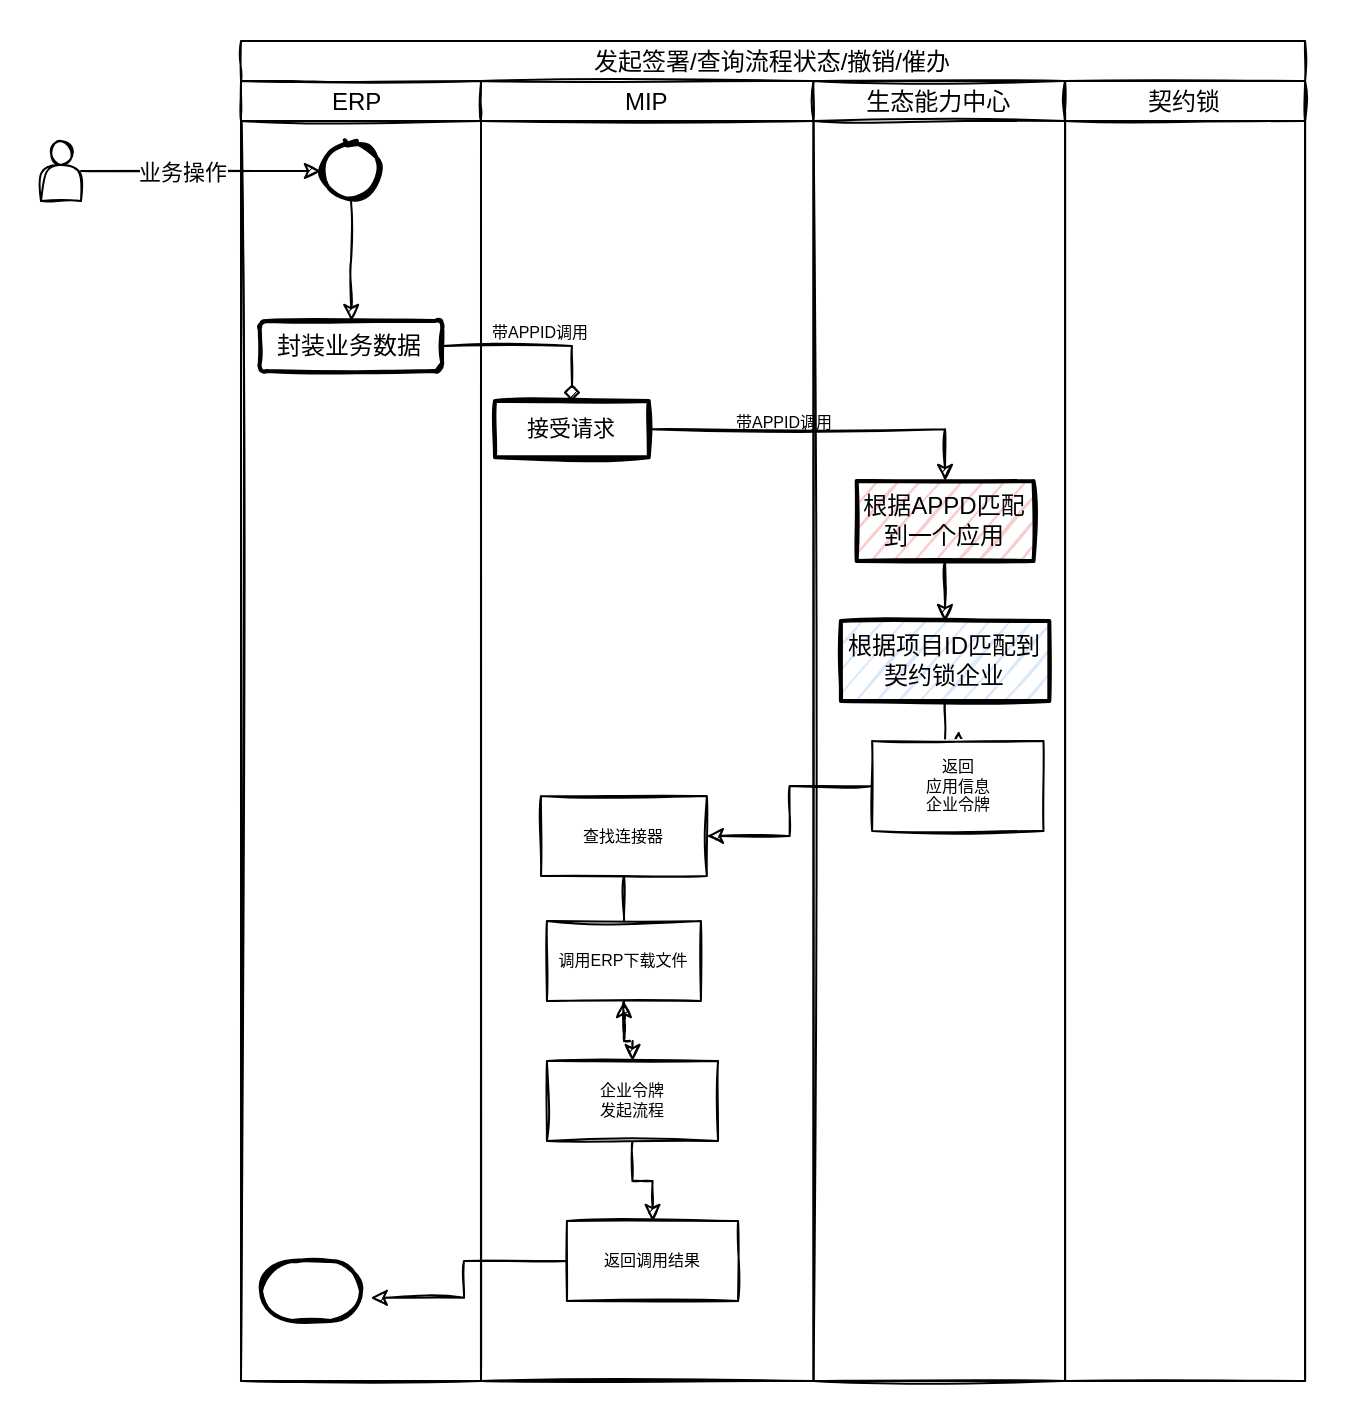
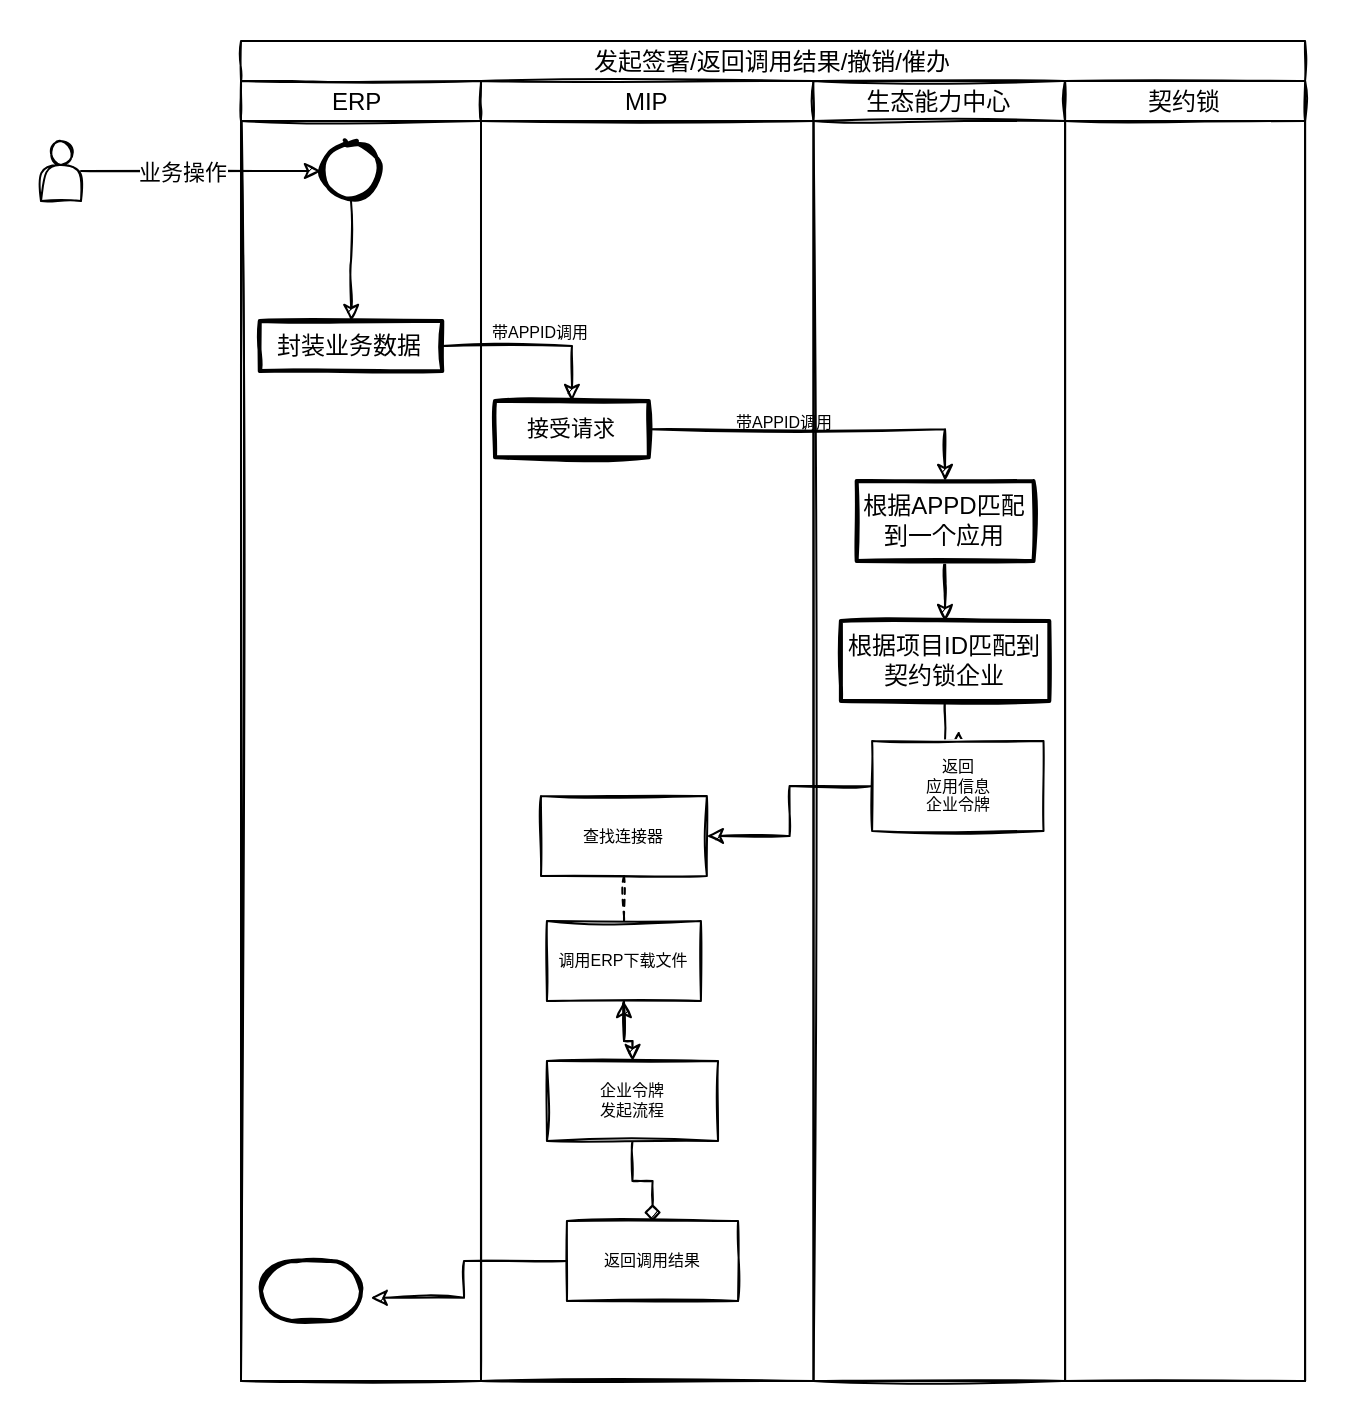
  <mxCell id="0" />
  <mxCell id="1" parent="0" />
- <mxCell id="2" value="发起签署/查询流程状态/撤销/催办" style="swimlane;childLayout=stackLayout;resizeParent=1;resizeParentMax=0;startSize=20;fontStyle=0;sketch=1;" vertex="1" parent="1"><mxGeometry x="120" y="20" width="532.045" height="670" as="geometry" /></mxCell>
+ <mxCell id="2" value="发起签署/返回调用结果/撤销/催办" style="swimlane;childLayout=stackLayout;resizeParent=1;resizeParentMax=0;startSize=20;fontStyle=0;sketch=1;" vertex="1" parent="1"><mxGeometry x="120" y="20" width="532.045" height="670" as="geometry" /></mxCell>
  <mxCell id="3" value="ERP " style="swimlane;startSize=20;fontStyle=0;sketch=1;" vertex="1" parent="2"><mxGeometry y="20" width="120" height="650" as="geometry" /></mxCell>
  <mxCell id="4" value="" style="strokeWidth=2;html=1;shape=mxgraph.flowchart.start_2;whiteSpace=wrap;fontStyle=0;sketch=1;" vertex="1" parent="3"><mxGeometry x="40" y="30" width="30" height="30" as="geometry" /></mxCell>
- <mxCell id="5" value="封装业务数据" style="whiteSpace=wrap;html=1;strokeWidth=2;fontStyle=0;sketch=1;rounded=1;" vertex="1" parent="3"><mxGeometry x="9.38" y="120" width="91.25" height="25" as="geometry" /></mxCell>
+ <mxCell id="5" value="封装业务数据" style="whiteSpace=wrap;html=1;strokeWidth=2;fontStyle=0;sketch=1;" vertex="1" parent="3"><mxGeometry x="9.38" y="120" width="91.25" height="25" as="geometry" /></mxCell>
  <mxCell id="6" value="" style="edgeStyle=orthogonalEdgeStyle;rounded=0;orthogonalLoop=1;jettySize=auto;html=1;fontStyle=0;sketch=1;" edge="1" parent="3" source="4" target="5"><mxGeometry relative="1" as="geometry" /></mxCell>
  <mxCell id="7" value="" style="strokeWidth=2;html=1;shape=mxgraph.flowchart.terminator;whiteSpace=wrap;fontSize=8;sketch=1;" vertex="1" parent="3"><mxGeometry x="10" y="590" width="50" height="30" as="geometry" /></mxCell>
  <mxCell id="8" value="MIP" style="swimlane;startSize=20;fontStyle=0;sketch=1;" vertex="1" parent="2"><mxGeometry x="120" y="20" width="166.26" height="650" as="geometry" /></mxCell>
  <mxCell id="9" value="&lt;font style=&quot;font-size: 11px&quot;&gt;接受请求&lt;/font&gt;" style="whiteSpace=wrap;html=1;strokeWidth=2;fontStyle=0;sketch=1;" vertex="1" parent="8"><mxGeometry x="7" y="160" width="76.87" height="28.12" as="geometry" /></mxCell>
  <mxCell id="10" value="&lt;font style=&quot;font-size: 8px&quot;&gt;带APPID调用&lt;/font&gt;" style="text;html=1;strokeColor=none;fillColor=none;align=center;verticalAlign=middle;whiteSpace=wrap;rounded=0;fontSize=11;sketch=1;" vertex="1" parent="8"><mxGeometry x="-10" y="110" width="80" height="30" as="geometry" /></mxCell>
  <mxCell id="11" value="查找连接器" style="rounded=0;whiteSpace=wrap;html=1;fontSize=8;sketch=1;" vertex="1" parent="8"><mxGeometry x="30" y="357.5" width="82.93" height="40" as="geometry" /></mxCell>
- <mxCell id="12" style="edgeStyle=orthogonalEdgeStyle;rounded=0;orthogonalLoop=1;jettySize=auto;html=1;exitX=0.5;exitY=1;exitDx=0;exitDy=0;fontSize=8;sketch=1;" edge="1" parent="8" source="13" target="14"><mxGeometry relative="1" as="geometry" /></mxCell>
+ <mxCell id="12" style="edgeStyle=orthogonalEdgeStyle;rounded=0;orthogonalLoop=1;jettySize=auto;html=1;exitX=0.5;exitY=1;exitDx=0;exitDy=0;fontSize=8;sketch=1;endArrow=diamond;" edge="1" parent="8" source="13" target="14"><mxGeometry relative="1" as="geometry" /></mxCell>
  <mxCell id="13" value="企业令牌&lt;br&gt;发起流程" style="rounded=0;whiteSpace=wrap;html=1;fontSize=8;sketch=1;" vertex="1" parent="8"><mxGeometry x="32.96" y="490" width="85.57" height="40" as="geometry" /></mxCell>
  <mxCell id="14" value="返回调用结果" style="rounded=0;whiteSpace=wrap;html=1;fontSize=8;sketch=1;" vertex="1" parent="8"><mxGeometry x="42.96" y="570" width="85.57" height="40" as="geometry" /></mxCell>
  <mxCell id="15" value="生态能力中心" style="swimlane;startSize=20;fontStyle=0;sketch=1;" vertex="1" parent="2"><mxGeometry x="286.26" y="20" width="125.785" height="650" as="geometry" /></mxCell>
  <mxCell id="16" value="" style="edgeStyle=orthogonalEdgeStyle;rounded=0;orthogonalLoop=1;jettySize=auto;html=1;fontSize=8;sketch=1;" edge="1" parent="15" source="17" target="20"><mxGeometry relative="1" as="geometry" /></mxCell>
- <mxCell id="17" value="根据APPD匹配到一个应用" style="whiteSpace=wrap;html=1;strokeWidth=2;fontStyle=0;sketch=1;fillColor=#f8cecc;" vertex="1" parent="15"><mxGeometry x="21.57" y="200" width="88.43" height="40" as="geometry" /></mxCell>
+ <mxCell id="17" value="根据APPD匹配到一个应用" style="whiteSpace=wrap;html=1;strokeWidth=2;fontStyle=0;sketch=1;" vertex="1" parent="15"><mxGeometry x="21.57" y="200" width="88.43" height="40" as="geometry" /></mxCell>
  <mxCell id="18" value="&lt;font style=&quot;font-size: 8px&quot;&gt;带APPID调用&lt;/font&gt;" style="text;html=1;strokeColor=none;fillColor=none;align=center;verticalAlign=middle;whiteSpace=wrap;rounded=0;fontSize=11;sketch=1;" vertex="1" parent="15"><mxGeometry x="-58.43" y="160" width="88.43" height="20" as="geometry" /></mxCell>
  <mxCell id="19" style="edgeStyle=orthogonalEdgeStyle;rounded=0;orthogonalLoop=1;jettySize=auto;html=1;entryX=0.505;entryY=-0.113;entryDx=0;entryDy=0;entryPerimeter=0;fontSize=8;sketch=1;" edge="1" parent="15" source="20" target="21"><mxGeometry relative="1" as="geometry" /></mxCell>
- <mxCell id="20" value="根据项目ID匹配到契约锁企业" style="whiteSpace=wrap;html=1;fontStyle=0;strokeWidth=2;sketch=1;fillColor=#dae8fc;" vertex="1" parent="15"><mxGeometry x="13.68" y="270" width="104.22" height="40" as="geometry" /></mxCell>
+ <mxCell id="20" value="根据项目ID匹配到契约锁企业" style="whiteSpace=wrap;html=1;fontStyle=0;strokeWidth=2;sketch=1;" vertex="1" parent="15"><mxGeometry x="13.68" y="270" width="104.22" height="40" as="geometry" /></mxCell>
  <mxCell id="21" value="返回&lt;br&gt;应用信息&lt;br&gt;企业令牌" style="rounded=0;whiteSpace=wrap;html=1;fontSize=8;sketch=1;" vertex="1" parent="15"><mxGeometry x="29.29" y="330" width="85.71" height="45" as="geometry" /></mxCell>
  <mxCell id="22" value="契约锁" style="swimlane;startSize=20;fontStyle=0;sketch=1;" vertex="1" parent="2"><mxGeometry x="412.045" y="20" width="120" height="650" as="geometry" /></mxCell>
- <mxCell id="23" value="" style="edgeStyle=orthogonalEdgeStyle;rounded=0;orthogonalLoop=1;jettySize=auto;html=1;fontStyle=0;sketch=1;endArrow=diamond;" edge="1" parent="2" source="5" target="9"><mxGeometry relative="1" as="geometry" /></mxCell>
+ <mxCell id="23" value="" style="edgeStyle=orthogonalEdgeStyle;rounded=0;orthogonalLoop=1;jettySize=auto;html=1;fontStyle=0;sketch=1;" edge="1" parent="2" source="5" target="9"><mxGeometry relative="1" as="geometry" /></mxCell>
  <mxCell id="24" style="edgeStyle=orthogonalEdgeStyle;rounded=0;orthogonalLoop=1;jettySize=auto;html=1;entryX=0.5;entryY=0;entryDx=0;entryDy=0;sketch=1;" edge="1" parent="2" source="9" target="17"><mxGeometry relative="1" as="geometry" /></mxCell>
  <mxCell id="25" style="edgeStyle=orthogonalEdgeStyle;rounded=0;orthogonalLoop=1;jettySize=auto;html=1;fontSize=8;entryX=1;entryY=0.5;entryDx=0;entryDy=0;sketch=1;" edge="1" parent="2" source="21" target="11"><mxGeometry relative="1" as="geometry"><mxPoint x="240" y="397.5" as="targetPoint" /></mxGeometry></mxCell>
  <mxCell id="26" style="edgeStyle=orthogonalEdgeStyle;rounded=0;orthogonalLoop=1;jettySize=auto;html=1;entryX=1.097;entryY=0.614;entryDx=0;entryDy=0;entryPerimeter=0;fontSize=8;sketch=1;" edge="1" parent="2" source="14" target="7"><mxGeometry relative="1" as="geometry" /></mxCell>
  <mxCell id="27" style="edgeStyle=orthogonalEdgeStyle;rounded=0;orthogonalLoop=1;jettySize=auto;html=1;entryX=0;entryY=0.5;entryDx=0;entryDy=0;entryPerimeter=0;fontStyle=0;sketch=1;" edge="1" parent="1" source="29" target="4"><mxGeometry relative="1" as="geometry" /></mxCell>
  <mxCell id="28" value="业务操作" style="edgeLabel;html=1;align=center;verticalAlign=middle;resizable=0;points=[];fontStyle=0;sketch=1;" vertex="1" connectable="0" parent="27"><mxGeometry x="-0.682" y="3" relative="1" as="geometry"><mxPoint x="31" y="3" as="offset" /></mxGeometry></mxCell>
  <mxCell id="29" value="" style="shape=actor;whiteSpace=wrap;html=1;fontStyle=0;sketch=1;" vertex="1" parent="1"><mxGeometry x="20" y="70" width="20" height="30" as="geometry" /></mxCell>
  <mxCell id="30" style="edgeStyle=orthogonalEdgeStyle;rounded=0;orthogonalLoop=1;jettySize=auto;html=1;fontSize=8;startArrow=none;sketch=1;" edge="1" parent="1" source="31"><mxGeometry relative="1" as="geometry"><mxPoint x="311.465" y="500" as="targetPoint" /></mxGeometry></mxCell>
  <mxCell id="31" value="调用ERP下载文件" style="rounded=0;whiteSpace=wrap;html=1;fontSize=8;sketch=1;" vertex="1" parent="1"><mxGeometry x="272.96" y="460" width="77" height="40" as="geometry" /></mxCell>
- <mxCell id="32" value="" style="edgeStyle=orthogonalEdgeStyle;rounded=0;orthogonalLoop=1;jettySize=auto;html=1;fontSize=8;sketch=1;dashed=1;" edge="1" parent="1" source="31" target="13"><mxGeometry relative="1" as="geometry" /></mxCell>
- <mxCell id="33" value="" style="edgeStyle=orthogonalEdgeStyle;rounded=0;orthogonalLoop=1;jettySize=auto;html=1;fontSize=8;endArrow=none;sketch=1;" edge="1" parent="1" source="11" target="31"><mxGeometry relative="1" as="geometry"><mxPoint x="311.465" y="500" as="targetPoint" /><mxPoint x="311.483" y="437.5" as="sourcePoint" /></mxGeometry></mxCell>
+ <mxCell id="32" value="" style="edgeStyle=orthogonalEdgeStyle;rounded=0;orthogonalLoop=1;jettySize=auto;html=1;fontSize=8;sketch=1;" edge="1" parent="1" source="31" target="13"><mxGeometry relative="1" as="geometry" /></mxCell>
+ <mxCell id="33" value="" style="edgeStyle=orthogonalEdgeStyle;rounded=0;orthogonalLoop=1;jettySize=auto;html=1;fontSize=8;endArrow=none;sketch=1;dashed=1;" edge="1" parent="1" source="11" target="31"><mxGeometry relative="1" as="geometry"><mxPoint x="311.465" y="500" as="targetPoint" /><mxPoint x="311.483" y="437.5" as="sourcePoint" /></mxGeometry></mxCell>
